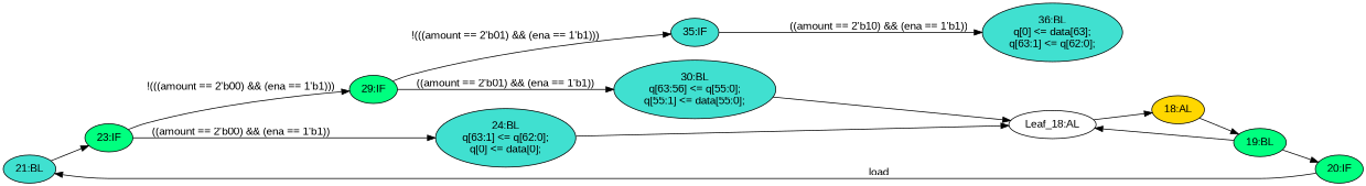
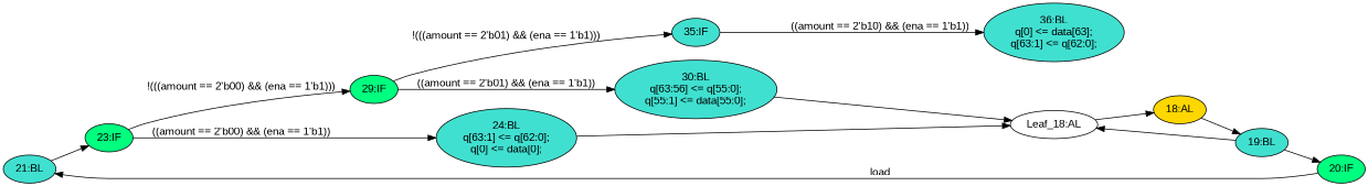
  strict digraph {
    fontname="Liberation Sans"
    rankdir=LR
    node [fillcolor=turquoise fontname="Liberation Sans" statements="[]" style=filled typ=Block]
    edge [cond="[]" fontname="Liberation Sans" lineno=None]
    n1 [ast="<pyverilog.vparser.ast.Block object at 0x7fb05e3634d0>" label="21:BL"]
    n2 [ast="<pyverilog.vparser.ast.IfStatement object at 0x7fb05e366450>" fillcolor=springgreen label="23:IF" typ=IfStatement]
    n3 [ast="<pyverilog.vparser.ast.IfStatement object at 0x7fb05dfd8dd0>" fillcolor=springgreen label="29:IF" typ=IfStatement]
    n4 [ast="<pyverilog.vparser.ast.Block object at 0x7fb05e37d610>" label="24:BL\nq[63:1] <= q[62:0];\nq[0] <= data[0];" statements="[<pyverilog.vparser.ast.NonblockingSubstitution object at 0x7fb05e37d6d0>, <pyverilog.vparser.ast.NonblockingSubstitution object at 0x7fb05e366ad0>]"]
    n5 [ast="<pyverilog.vparser.ast.Block object at 0x7fb05dfd83d0>" label="30:BL\nq[63:56] <= q[55:0];\nq[55:1] <= data[55:0];" statements="[<pyverilog.vparser.ast.NonblockingSubstitution object at 0x7fb05e3e0e50>, <pyverilog.vparser.ast.NonblockingSubstitution object at 0x7fb05dfd8350>]"]
    n6 [ast="<pyverilog.vparser.ast.IfStatement object at 0x7fb05dfd8b50>" label="35:IF" typ=IfStatement]
    n7 [def_var="['q']" label="Leaf_18:AL" fillcolor="" statements="" style="" typ=""]
    n8 [ast="<pyverilog.vparser.ast.Block object at 0x7fb05dfd8f50>" label="36:BL\nq[0] <= data[63];\nq[63:1] <= q[62:0];" statements="[<pyverilog.vparser.ast.NonblockingSubstitution object at 0x7fb05dfd8ad0>, <pyverilog.vparser.ast.NonblockingSubstitution object at 0x7fb05dfd86d0>]"]
    n9 [ast="<pyverilog.vparser.ast.Always object at 0x7fb05e30e290>" clk_sens=True fillcolor=gold label="18:AL" sens="['clk']" typ=Always use_var="['load', 'ena', 'amount', 'data', 'q']"]
-   n10 [ast="<pyverilog.vparser.ast.Block object at 0x7fb05e3f50d0>" fillcolor=springgreen label="19:BL"]
+   n10 [ast="<pyverilog.vparser.ast.Block object at 0x7fb05e3f50d0>" label="19:BL"]
    n11 [ast="<pyverilog.vparser.ast.IfStatement object at 0x7fb05e363790>" fillcolor=springgreen label="20:IF" typ=IfStatement]
    n1 -> n2
    n2 -> n3 [cond="['amount', 'ena']" label="!(((amount == 2'b00) && (ena == 1'b1)))" lineno=23]
    n2 -> n4 [cond="['amount', 'ena']" label="((amount == 2'b00) && (ena == 1'b1))" lineno=23]
    n3 -> n5 [cond="['amount', 'ena']" label="((amount == 2'b01) && (ena == 1'b1))" lineno=29]
    n3 -> n6 [cond="['amount', 'ena']" label="!(((amount == 2'b01) && (ena == 1'b1)))" lineno=29]
    n4 -> n7
    n5 -> n7
    n6 -> n8 [cond="['amount', 'ena']" label="((amount == 2'b10) && (ena == 1'b1))" lineno=35]
    n7 -> n9 [cond="" lineno=""]
    n9 -> n10
    n10 -> n7
    n10 -> n11
    n11 -> n1 [cond="['load']" label=load lineno=20]
  }
